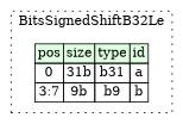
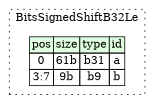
  digraph {
    rankdir=TB
-   n1 [label=<<TABLE BORDER="0" CELLBORDER="1" CELLSPACING="0"> 			<TR><TD BGCOLOR="#E0FFE0">pos</TD><TD BGCOLOR="#E0FFE0">size</TD><TD BGCOLOR="#E0FFE0">type</TD><TD BGCOLOR="#E0FFE0">id</TD></TR> 			<TR><TD PORT="a_pos">0</TD><TD PORT="a_size">31b</TD><TD>b31</TD><TD PORT="a_type">a</TD></TR> 			<TR><TD PORT="b_pos">3:7</TD><TD PORT="b_size">9b</TD><TD>b9</TD><TD PORT="b_type">b</TD></TR> 		</TABLE>> shape=plaintext]
+   n1 [label=<<TABLE BORDER="0" CELLBORDER="1" CELLSPACING="0"> 			<TR><TD BGCOLOR="#E0FFE0">pos</TD><TD BGCOLOR="#E0FFE0">size</TD><TD BGCOLOR="#E0FFE0">type</TD><TD BGCOLOR="#E0FFE0">id</TD></TR> 			<TR><TD PORT="a_pos">0</TD><TD PORT="a_size">61b</TD><TD>b31</TD><TD PORT="a_type">a</TD></TR> 			<TR><TD PORT="b_pos">3:7</TD><TD PORT="b_size">9b</TD><TD>b9</TD><TD PORT="b_type">b</TD></TR> 		</TABLE>> shape=plaintext]
    subgraph cluster_1 {
      label=BitsSignedShiftB32Le
      style=dotted
      n1
    }
  }
